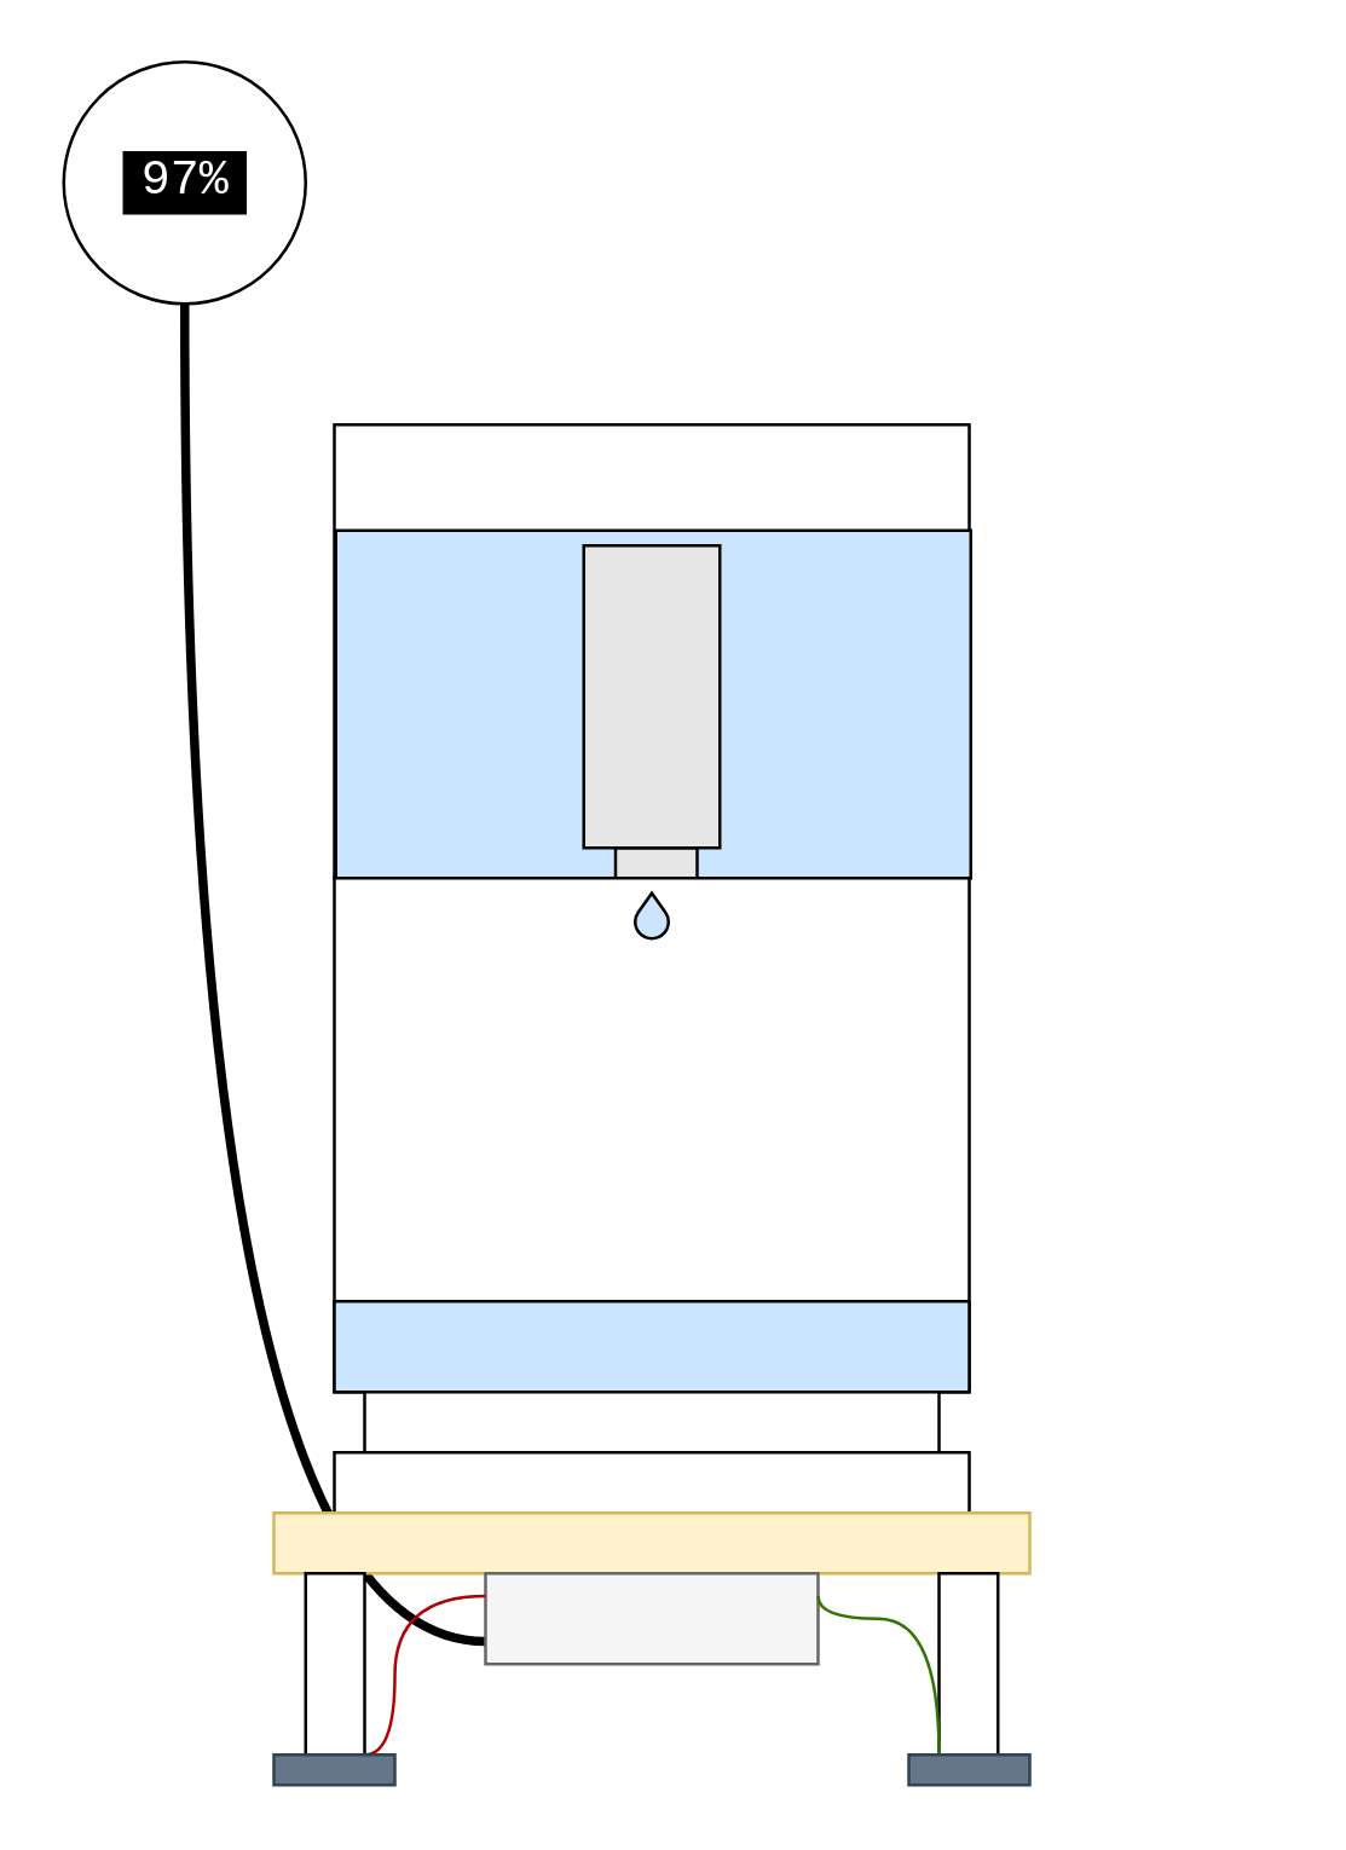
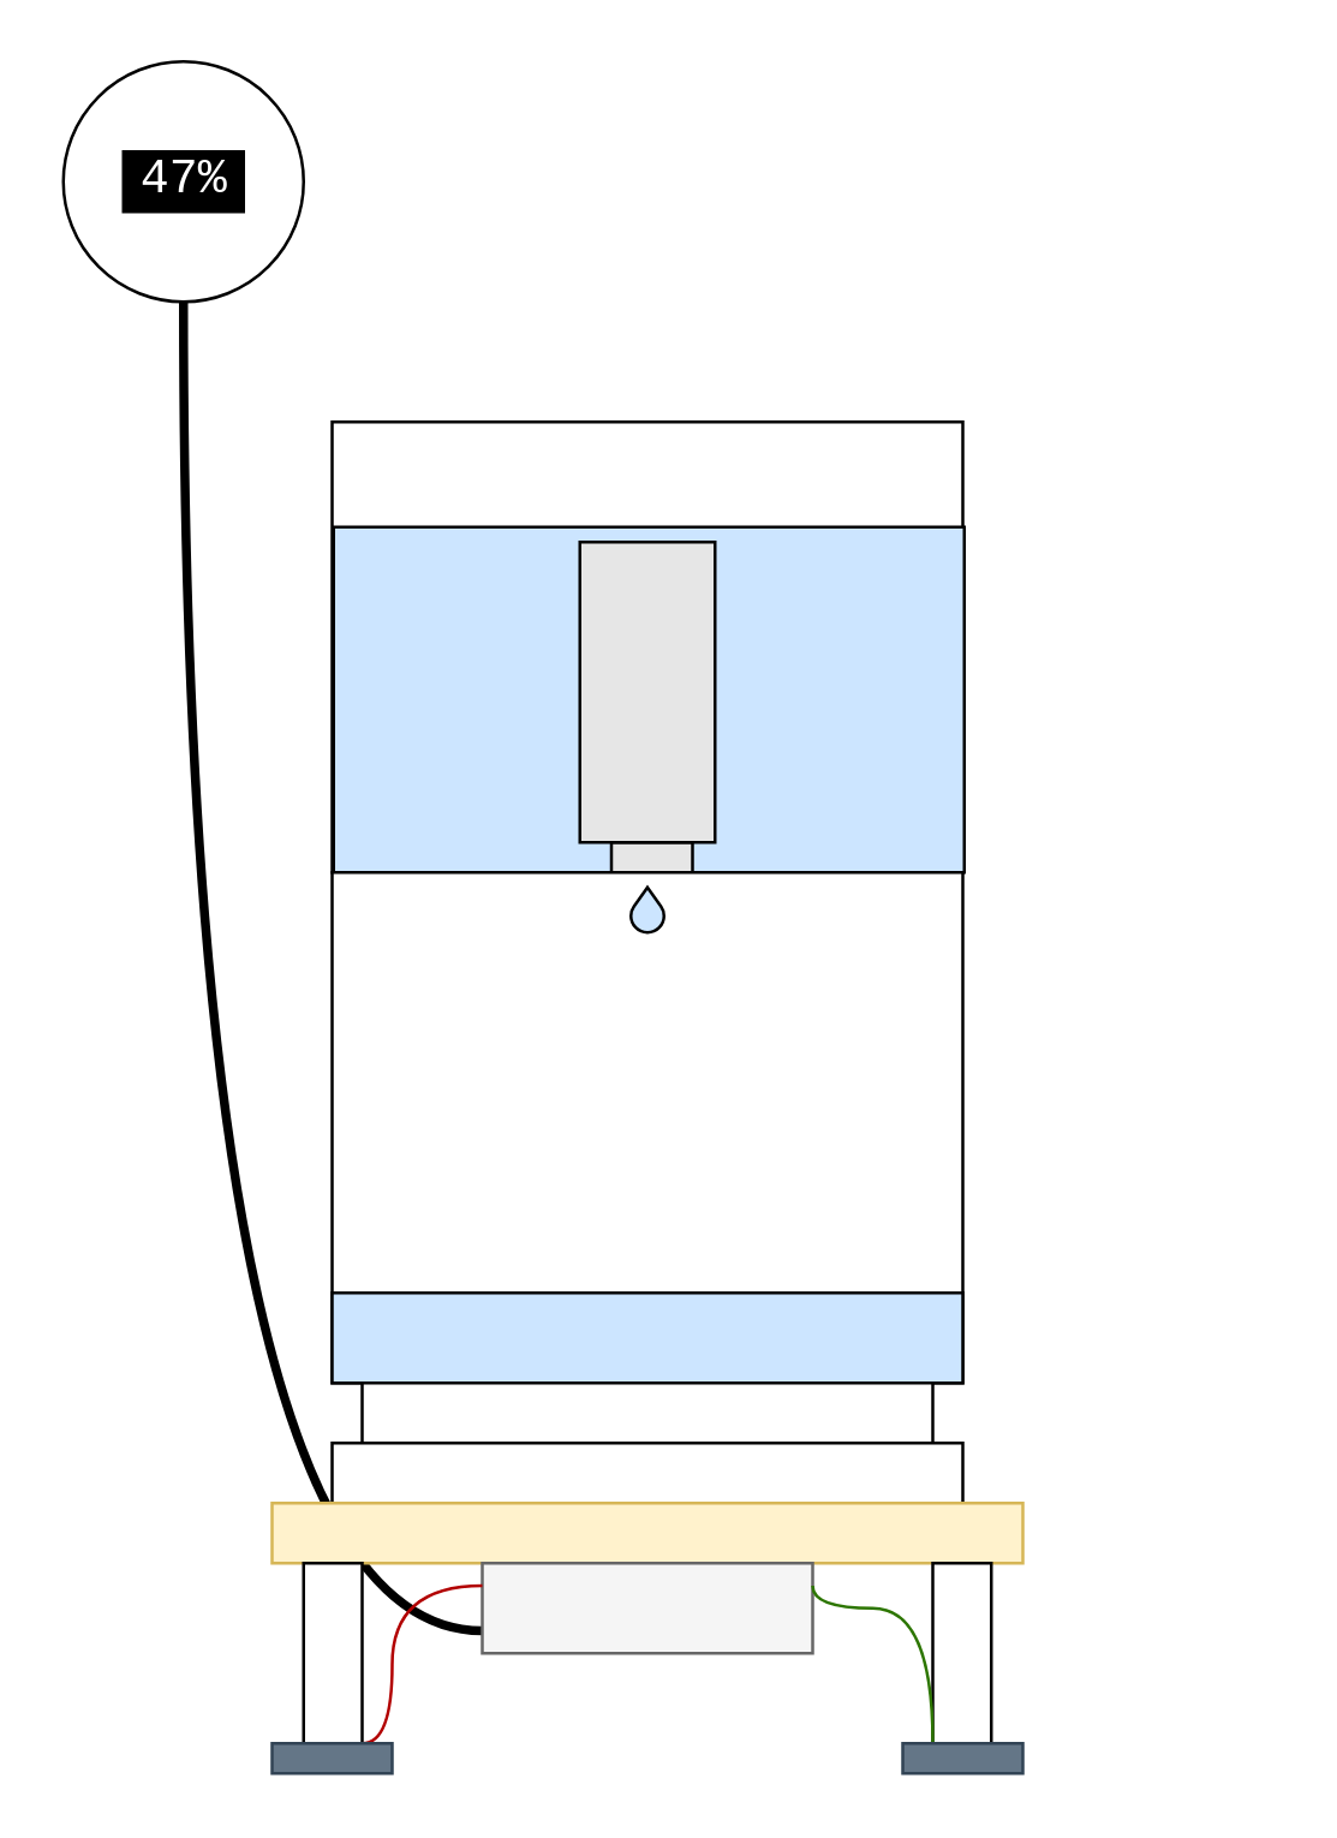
  <mxCell id="0" />
  <mxCell id="1" parent="0" />
  <mxCell id="2" style="edgeStyle=orthogonalEdgeStyle;curved=1;orthogonalLoop=1;jettySize=auto;html=1;exitX=0.5;exitY=1;exitDx=0;exitDy=0;entryX=0;entryY=0.75;entryDx=0;entryDy=0;endArrow=none;endFill=0;fontFamily=Courier New;fontSize=16;fontColor=#FFFFFF;strokeWidth=3;" edge="1" parent="1" source="21" target="16"><mxGeometry relative="1" as="geometry" /></mxCell>
  <mxCell id="3" value="" style="shape=image;html=1;verticalAlign=top;verticalLabelPosition=bottom;labelBackgroundColor=#ffffff;imageAspect=0;aspect=fixed;image=https://cdn4.iconfinder.com/data/icons/muslim-and-mosque/512/Muslim_Mosque-10-128.png" vertex="1" parent="1"><mxGeometry x="265" y="361" width="158" height="158" as="geometry" /></mxCell>
  <mxCell id="4" value="" style="rounded=0;whiteSpace=wrap;html=1;fillColor=#ffffff;" vertex="1" parent="1"><mxGeometry x="110" y="140" width="210" height="150" as="geometry" /></mxCell>
  <mxCell id="5" value="" style="rounded=0;whiteSpace=wrap;html=1;fillColor=#CCE5FF;" vertex="1" parent="1"><mxGeometry x="110.5" y="175" width="210" height="115" as="geometry" /></mxCell>
  <mxCell id="6" value="" style="rounded=0;whiteSpace=wrap;html=1;fillColor=#E6E6E6;" vertex="1" parent="1"><mxGeometry x="203" y="280" width="27" height="10" as="geometry" /></mxCell>
  <mxCell id="7" value="" style="rounded=0;whiteSpace=wrap;html=1;fillColor=#E6E6E6;" vertex="1" parent="1"><mxGeometry x="192.5" y="180" width="45" height="100" as="geometry" /></mxCell>
  <mxCell id="8" value="" style="rounded=0;whiteSpace=wrap;html=1;fillColor=#FFFFFF;" vertex="1" parent="1"><mxGeometry x="110" y="290" width="210" height="170" as="geometry" /></mxCell>
  <mxCell id="9" value="" style="rounded=0;whiteSpace=wrap;html=1;fillColor=#CCE5FF;" vertex="1" parent="1"><mxGeometry x="110" y="430" width="210" height="30" as="geometry" /></mxCell>
  <mxCell id="10" value="" style="rounded=0;whiteSpace=wrap;html=1;fillColor=#ffffff;" vertex="1" parent="1"><mxGeometry x="120" y="460" width="190" height="20" as="geometry" /></mxCell>
  <mxCell id="11" value="" style="rounded=0;whiteSpace=wrap;html=1;fillColor=#ffffff;" vertex="1" parent="1"><mxGeometry x="110" y="480" width="210" height="20" as="geometry" /></mxCell>
  <mxCell id="12" value="" style="verticalLabelPosition=bottom;verticalAlign=top;html=1;shape=mxgraph.basic.drop;fillColor=#CCE5FF;" vertex="1" parent="1"><mxGeometry x="209.5" y="295" width="11" height="15" as="geometry" /></mxCell>
  <mxCell id="13" value="" style="rounded=0;whiteSpace=wrap;html=1;fillColor=#fff2cc;strokeColor=#d6b656;" vertex="1" parent="1"><mxGeometry x="90" y="500" width="250" height="20" as="geometry" /></mxCell>
  <mxCell id="14" value="" style="rounded=0;whiteSpace=wrap;html=1;" vertex="1" parent="1"><mxGeometry x="100.5" y="520" width="19.5" height="60" as="geometry" /></mxCell>
  <mxCell id="15" value="" style="rounded=0;whiteSpace=wrap;html=1;" vertex="1" parent="1"><mxGeometry x="310" y="520" width="19.5" height="60" as="geometry" /></mxCell>
  <mxCell id="16" value="" style="rounded=0;whiteSpace=wrap;html=1;fillColor=#f5f5f5;strokeColor=#666666;fontColor=#333333;" vertex="1" parent="1"><mxGeometry x="160" y="520" width="110" height="30" as="geometry" /></mxCell>
  <mxCell id="17" style="edgeStyle=orthogonalEdgeStyle;curved=1;orthogonalLoop=1;jettySize=auto;html=1;exitX=0.75;exitY=0;exitDx=0;exitDy=0;entryX=0;entryY=0.25;entryDx=0;entryDy=0;endArrow=none;endFill=0;fillColor=#e51400;strokeColor=#B20000;" edge="1" parent="1" source="18" target="16"><mxGeometry relative="1" as="geometry"><Array as="points"><mxPoint x="130" y="580" /><mxPoint x="130" y="528" /></Array></mxGeometry></mxCell>
  <mxCell id="18" value="" style="rounded=0;whiteSpace=wrap;html=1;fillColor=#647687;strokeColor=#314354;fontColor=#ffffff;" vertex="1" parent="1"><mxGeometry x="90" y="580" width="40" height="10" as="geometry" /></mxCell>
  <mxCell id="19" style="edgeStyle=orthogonalEdgeStyle;curved=1;orthogonalLoop=1;jettySize=auto;html=1;exitX=0.25;exitY=0;exitDx=0;exitDy=0;entryX=1;entryY=0.25;entryDx=0;entryDy=0;endArrow=none;endFill=0;fillColor=#60a917;strokeColor=#2D7600;" edge="1" parent="1" source="20" target="16"><mxGeometry relative="1" as="geometry"><Array as="points"><mxPoint x="310" y="535" /><mxPoint x="270" y="535" /></Array></mxGeometry></mxCell>
  <mxCell id="20" value="" style="rounded=0;whiteSpace=wrap;html=1;fillColor=#647687;strokeColor=#314354;fontColor=#ffffff;" vertex="1" parent="1"><mxGeometry x="300" y="580" width="40" height="10" as="geometry" /></mxCell>
  <mxCell id="21" value="" style="ellipse;whiteSpace=wrap;html=1;aspect=fixed;" vertex="1" parent="1"><mxGeometry x="20.5" y="20" width="80" height="80" as="geometry" /></mxCell>
  <mxCell id="22" value="" style="rounded=0;whiteSpace=wrap;html=1;fillColor=#000000;" vertex="1" parent="1"><mxGeometry x="40.5" y="50" width="40" height="20" as="geometry" /></mxCell>
- <mxCell id="23" value="97%" style="text;html=1;strokeColor=none;fillColor=none;align=center;verticalAlign=middle;whiteSpace=wrap;rounded=0;fontFamily=Courier New;fontColor=#FFFFFF;labelBackgroundColor=#000000;fontSize=16;" vertex="1" parent="1"><mxGeometry x="40.5" y="50" width="40" height="20" as="geometry" /></mxCell>
+ <mxCell id="23" value="47%" style="text;html=1;strokeColor=none;fillColor=none;align=center;verticalAlign=middle;whiteSpace=wrap;rounded=0;fontFamily=Courier New;fontColor=#FFFFFF;labelBackgroundColor=#000000;fontSize=16;" vertex="1" parent="1"><mxGeometry x="40.5" y="50" width="40" height="20" as="geometry" /></mxCell>
